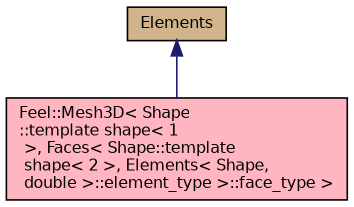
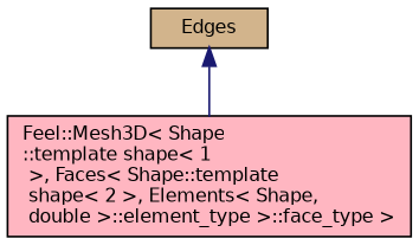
  digraph {
    rankdir=TB
    node [color=black fontname=Helvetica fontsize=10 shape=record style=filled]
-   n1 [fillcolor=tan fontcolor=black height=0.2 label=Elements width=0.4]
+   n1 [fillcolor=tan fontcolor=black height=0.2 label=Edges width=0.4]
    n2 [fillcolor=lightpink height=0.2 label="Feel::Mesh3D\< Shape\l::template shape\< 1\l \>, Faces\< Shape::template\l shape\< 2 \>, Elements\< Shape,\l double \>::element_type \>::face_type \>" width=0.4]
    n1 -> n2 [color=midnightblue dir=back fontname=Helvetica fontsize=10 labelfontname=Helvetica labelfontsize=10 style=solid]
  }
